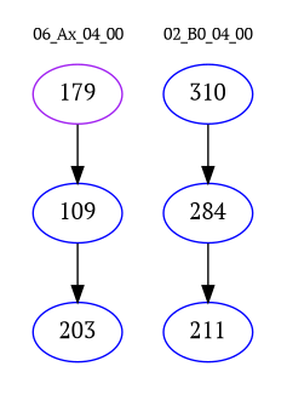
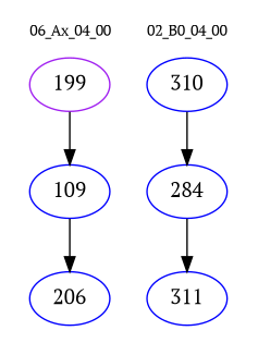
  digraph {
    fontname="PT Serif"
    node [color=blue fontname="PT Serif"]
    edge [color=black fontname="PT Serif"]
-   n1 [color=purple label=179]
+   n1 [color=purple label=199]
    n2 [label=109]
-   n3 [label=203]
+   n3 [label=206]
    n4 [label=310]
    n5 [label=284]
-   n6 [label=211]
+   n6 [label=311]
    subgraph cluster_1 {
      color=white
      fontsize=10
      label="06_Ax_04_00"
      n1
      n2
      n3
    }
    subgraph cluster_2 {
      color=white
      fontsize=10
      label="02_B0_04_00"
      n4
      n5
      n6
    }
    n1 -> n2
    n2 -> n3
    n4 -> n5
    n5 -> n6
  }
